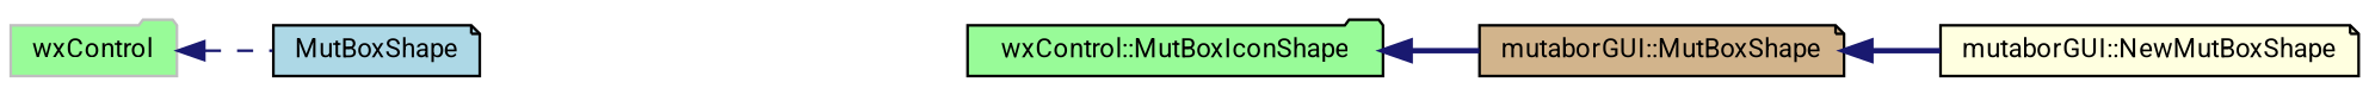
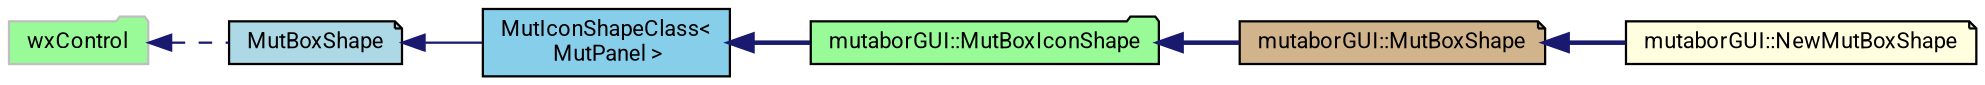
  digraph {
    fontname=Roboto
    rankdir=LR
    node [color=black fillcolor=palegreen fontname=Roboto fontsize=10 shape=note style=filled]
    edge [color=midnightblue dir=back fontname=Roboto fontsize=10 labelfontname=Sans labelfontsize=10 style=bold]
    n1 [color=grey75 height=0.2 label=wxControl shape=folder width=0.4]
    n2 [fillcolor=lightblue height=0.2 label=MutBoxShape width=0.4]
-   n4 [height=0.2 label="wxControl::MutBoxIconShape" shape=folder width=0.4]
+   n3 [fillcolor=skyblue height=0.2 label="MutIconShapeClass\<\l MutPanel \>" shape=box width=0.4]
+   n4 [height=0.2 label="mutaborGUI::MutBoxIconShape" shape=folder width=0.4]
    n5 [fillcolor=tan height=0.2 label="mutaborGUI::MutBoxShape" width=0.4]
    n6 [fillcolor=lightyellow height=0.2 label="mutaborGUI::NewMutBoxShape" width=0.4]
    n1 -> n2 [style=dashed]
+   n2 -> n3 [style=solid]
+   n3 -> n4
    n4 -> n5
    n5 -> n6
  }
